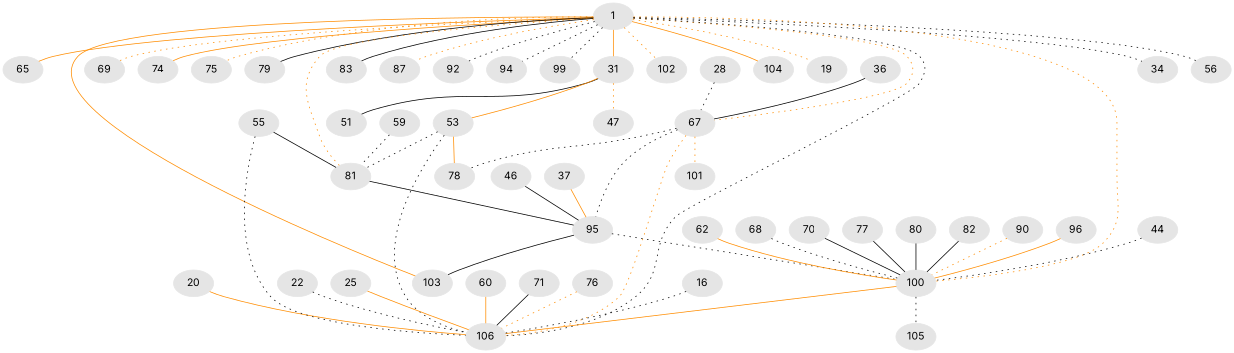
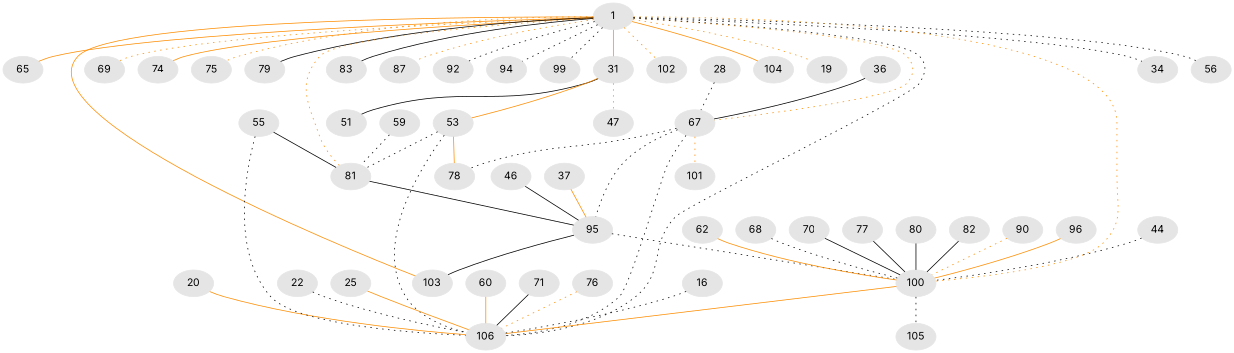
  graph {
    fontname=Inter
    node [color=gray90 fontname=Inter style=filled]
    edge [color=black fontname=Inter style=dotted]
    1
    19
    31 [super="+15"]
    34
    56
    65
    67 [super="+6+7"]
    69
    74
    75
    79
    81 [super="+4"]
    83 [super="+63"]
    87
    92
    94 [super="+86"]
    99
    100 [super="+13+57+43+54"]
    102 [super="+97"]
    103 [super="+89"]
    104 [super="+93"]
    106 [super="+85+64+14"]
    47
    51
    53 [super="+32"]
    95 [super="+17+40+88"]
    78
    101
    105
    16
    20
    22
    25
    28
    36
    37
    44
    46
    55 [super="+29"]
    59
    60
    62
    68
    70
    71
    76
    77
    80
    82 [super="+61"]
    90
    96
    1 -- 19 [color=darkorange]
    1 -- 31 [color=darkorange style=solid weight=2]
    1 -- 34
    1 -- 56
    1 -- 65 [color=darkorange style=solid]
    1 -- 67 [color=darkorange weight=3]
    1 -- 69 [color=darkorange]
    1 -- 74 [color=darkorange style=solid]
    1 -- 75 [color=darkorange]
    1 -- 79 [style=solid]
    1 -- 81 [color=darkorange weight=2]
    1 -- 83 [style=solid]
    1 -- 87 [color=darkorange]
    1 -- 92
    1 -- 94
    1 -- 99
    1 -- 100 [color=darkorange weight=5]
    1 -- 102 [color=darkorange]
    1 -- 103 [color=darkorange style=solid]
    1 -- 104 [color=darkorange style=solid]
    1 -- 106
    31 -- 47 [color=darkorange]
    31 -- 51 [style=solid]
    31 -- 53 [color=darkorange style=solid]
-   67 -- 106 [color=darkorange]
+   67 -- 106
    67 -- 95 [weight=3]
    67 -- 78
    67 -- 101 [color=darkorange]
    81 -- 95 [style=solid weight=2]
    100 -- 106 [color=darkorange style=solid]
    100 -- 105
    53 -- 81 [weight=2]
    53 -- 106 [weight=2]
    53 -- 78 [color=darkorange style=solid]
    95 -- 100 [weight=4]
    95 -- 103 [style=solid]
    16 -- 106
    20 -- 106 [color=darkorange style=solid]
    22 -- 106
    25 -- 106 [color=darkorange style=solid]
    28 -- 67
    36 -- 67 [style=solid]
    37 -- 95 [color=darkorange style=solid]
    44 -- 100
    46 -- 95 [style=solid]
    55 -- 81 [style=solid]
    55 -- 106
    59 -- 81
    60 -- 106 [color=darkorange style=solid]
    62 -- 100 [color=darkorange style=solid]
    68 -- 100
    70 -- 100 [style=solid]
    71 -- 106 [style=solid]
    76 -- 106 [color=darkorange]
    77 -- 100 [style=solid]
    80 -- 100 [style=solid]
    82 -- 100 [style=solid]
    90 -- 100 [color=darkorange]
    96 -- 100 [color=darkorange style=solid]
  }
